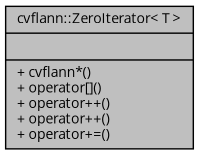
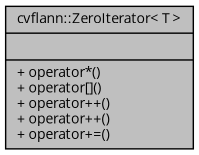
  digraph {
    fontname="Open Sans"
-   n1 [color=black fillcolor=grey75 fontcolor=black fontname="Open Sans" fontsize=10 height=0.2 label="{cvflann::ZeroIterator\< T \>\n||+ cvflann*()\l+ operator[]()\l+ operator++()\l+ operator++()\l+ operator+=()\l}" shape=record style=filled width=0.4]
+   n1 [color=black fillcolor=grey75 fontcolor=black fontname="Open Sans" fontsize=10 height=0.2 label="{cvflann::ZeroIterator\< T \>\n||+ operator*()\l+ operator[]()\l+ operator++()\l+ operator++()\l+ operator+=()\l}" shape=record style=filled width=0.4]
  }
